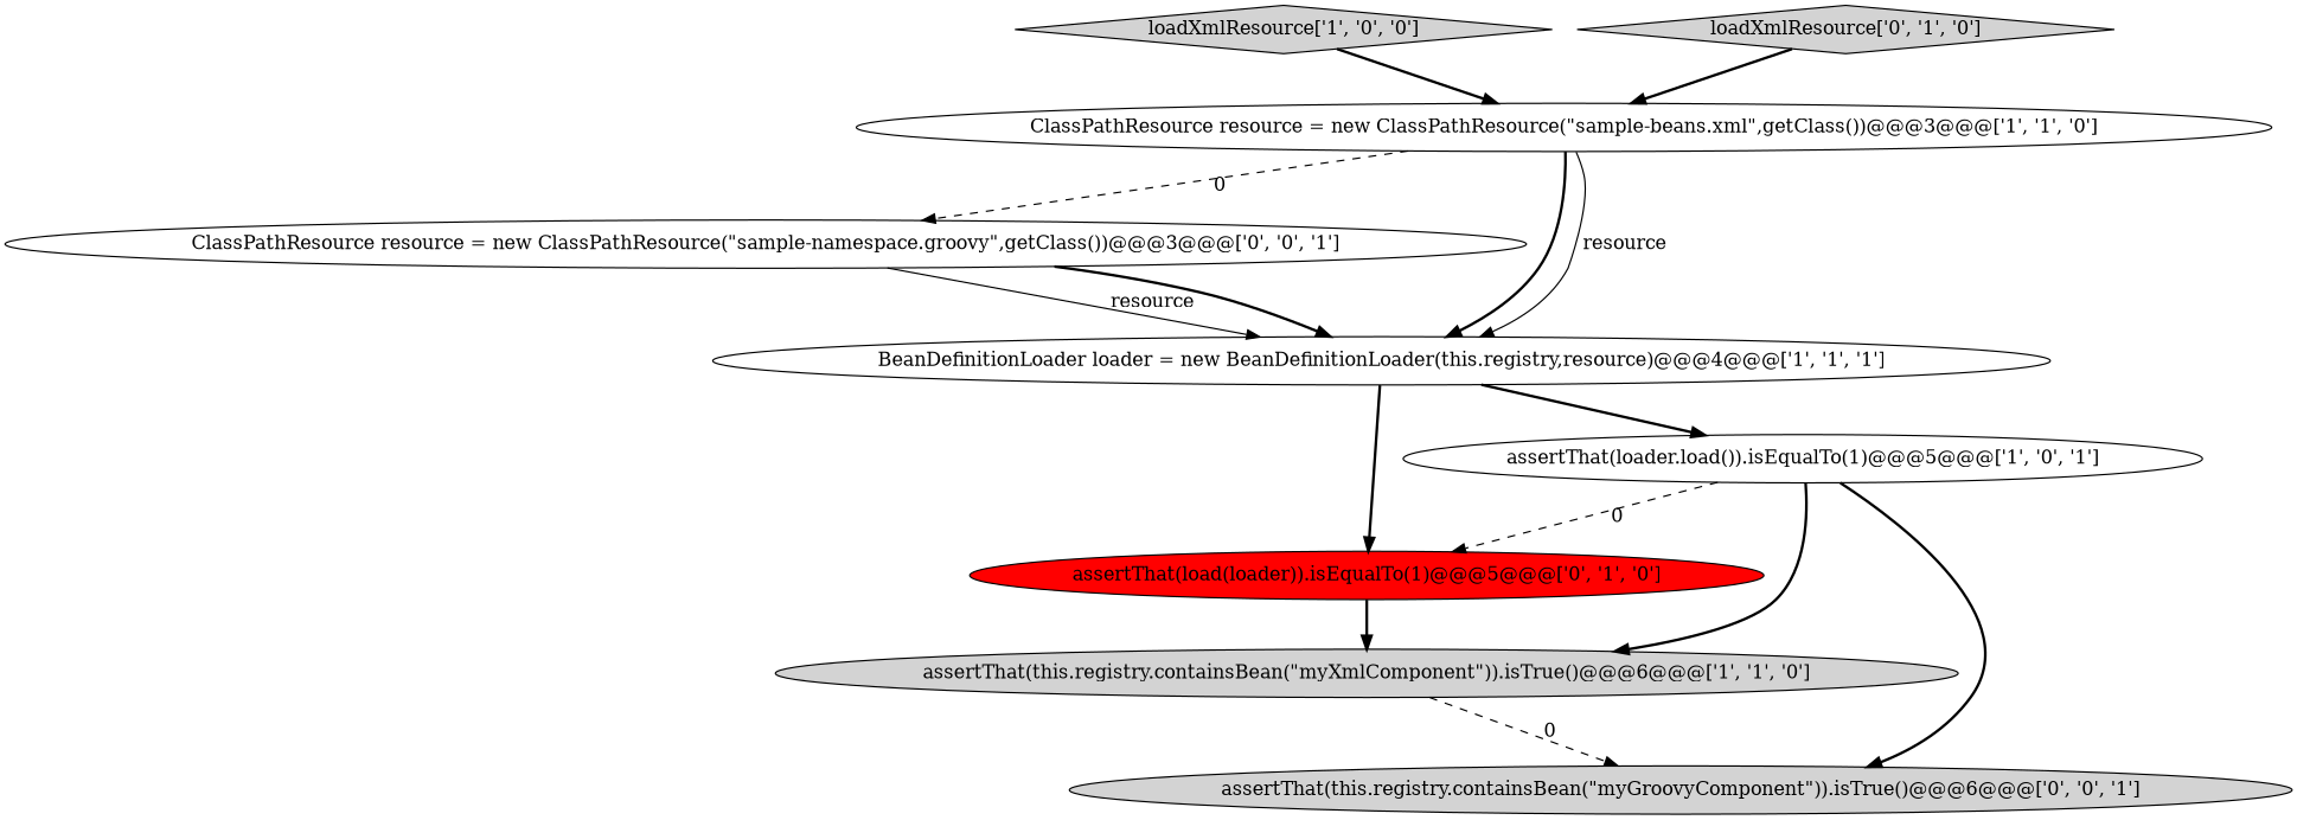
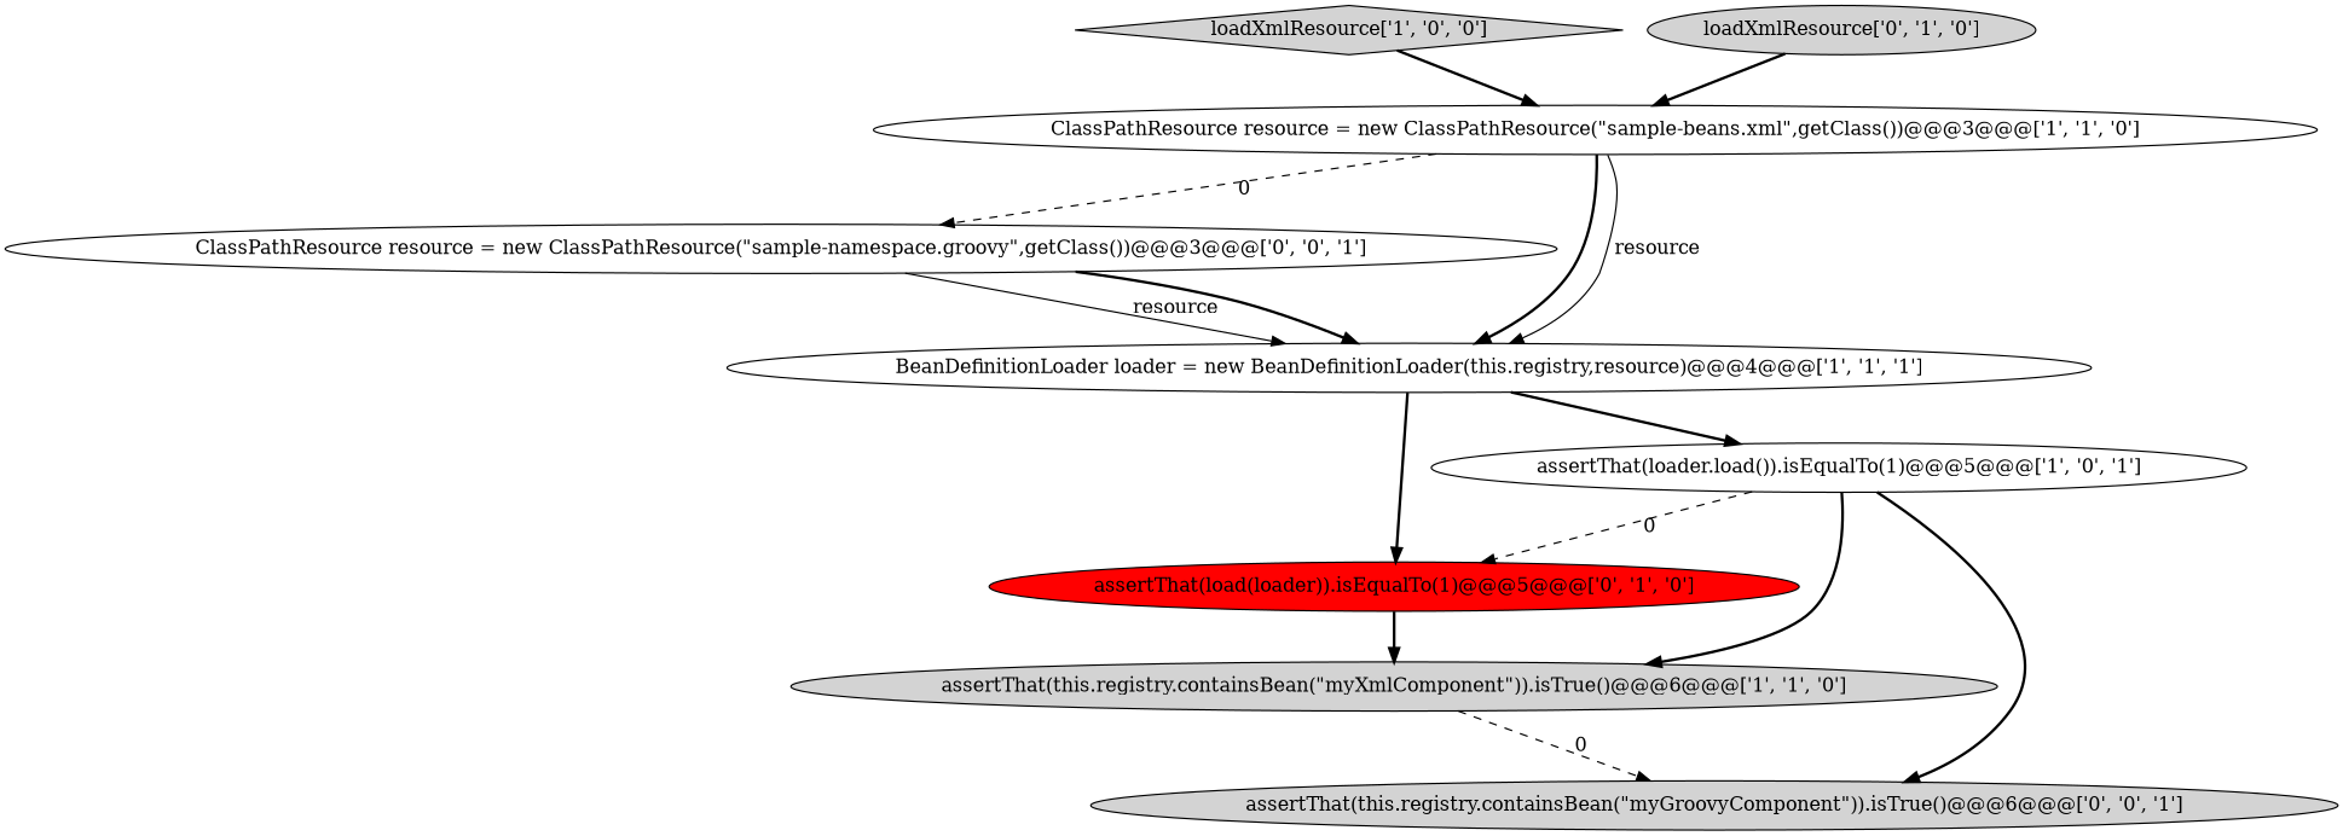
  digraph {
    node [fillcolor=lightgray shape=ellipse style=filled]
    edge [style=bold]
    n1 [fillcolor=red label="assertThat(load(loader)).isEqualTo(1)@@@5@@@['0', '1', '0']"]
    n2 [label="assertThat(this.registry.containsBean(\"myXmlComponent\")).isTrue()@@@6@@@['1', '1', '0']"]
    n3 [label="assertThat(this.registry.containsBean(\"myGroovyComponent\")).isTrue()@@@6@@@['0', '0', '1']"]
    n4 [fillcolor=white label="ClassPathResource resource = new ClassPathResource(\"sample-namespace.groovy\",getClass())@@@3@@@['0', '0', '1']"]
    n5 [fillcolor=white label="BeanDefinitionLoader loader = new BeanDefinitionLoader(this.registry,resource)@@@4@@@['1', '1', '1']"]
    n6 [fillcolor=white label="assertThat(loader.load()).isEqualTo(1)@@@5@@@['1', '0', '1']"]
    n7 [label="loadXmlResource['1', '0', '0']" shape=diamond]
    n8 [fillcolor=white label="ClassPathResource resource = new ClassPathResource(\"sample-beans.xml\",getClass())@@@3@@@['1', '1', '0']"]
-   n9 [label="loadXmlResource['0', '1', '0']" shape=diamond]
+   n9 [label="loadXmlResource['0', '1', '0']"]
    n1 -> n2
    n2 -> n3 [label=0 style=dashed]
    n4 -> n5 [label=resource style=solid]
    n4 -> n5
    n5 -> n1
    n5 -> n6
    n6 -> n1 [label=0 style=dashed]
    n6 -> n2
    n6 -> n3
    n7 -> n8
    n8 -> n4 [label=0 style=dashed]
    n8 -> n5
    n8 -> n5 [label=resource style=solid]
    n9 -> n8
  }
